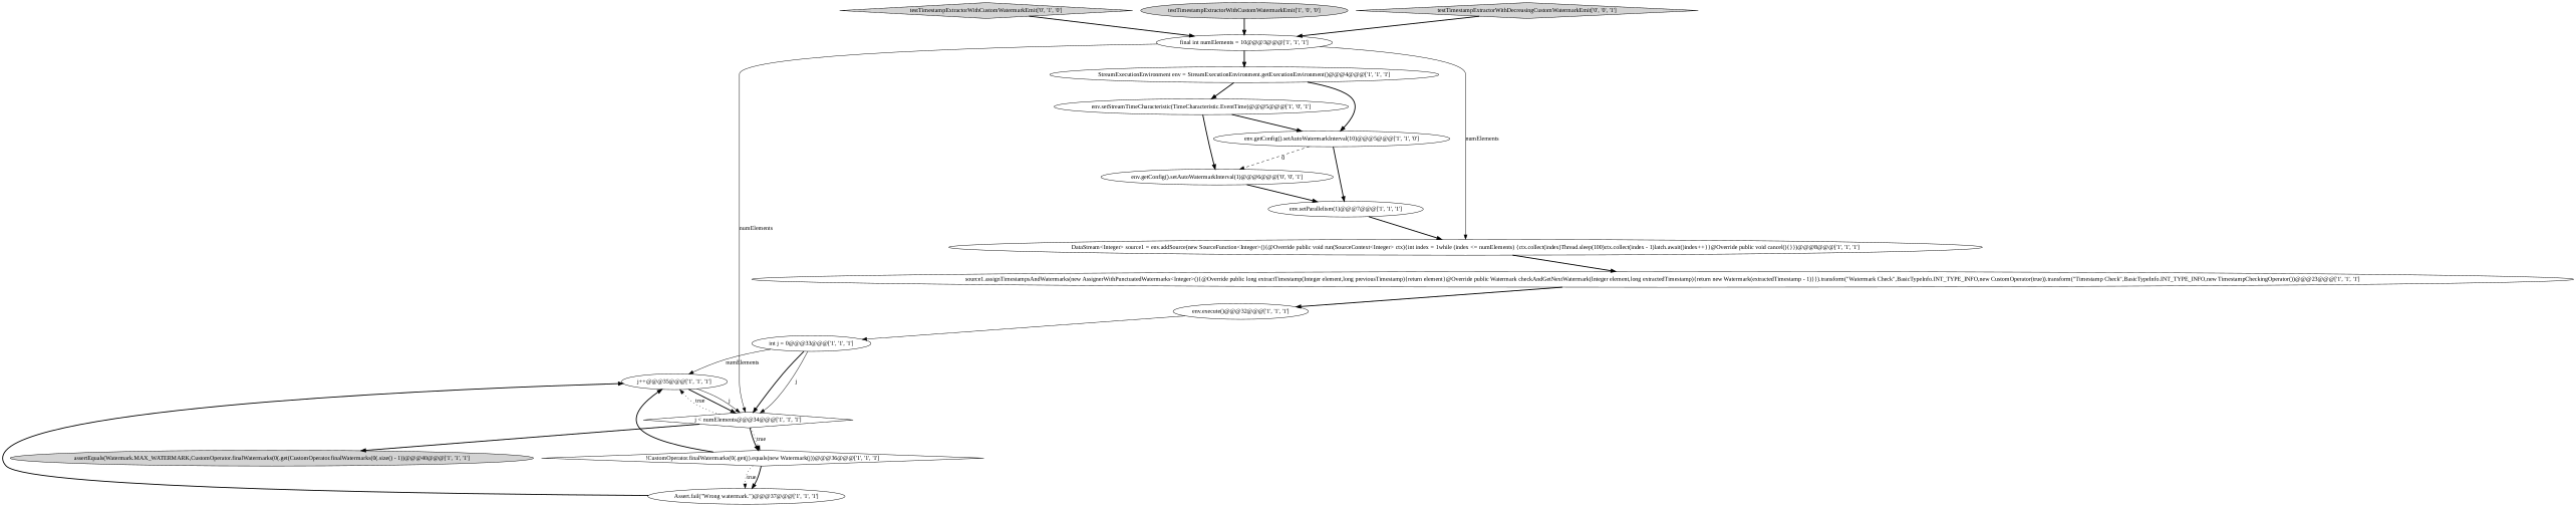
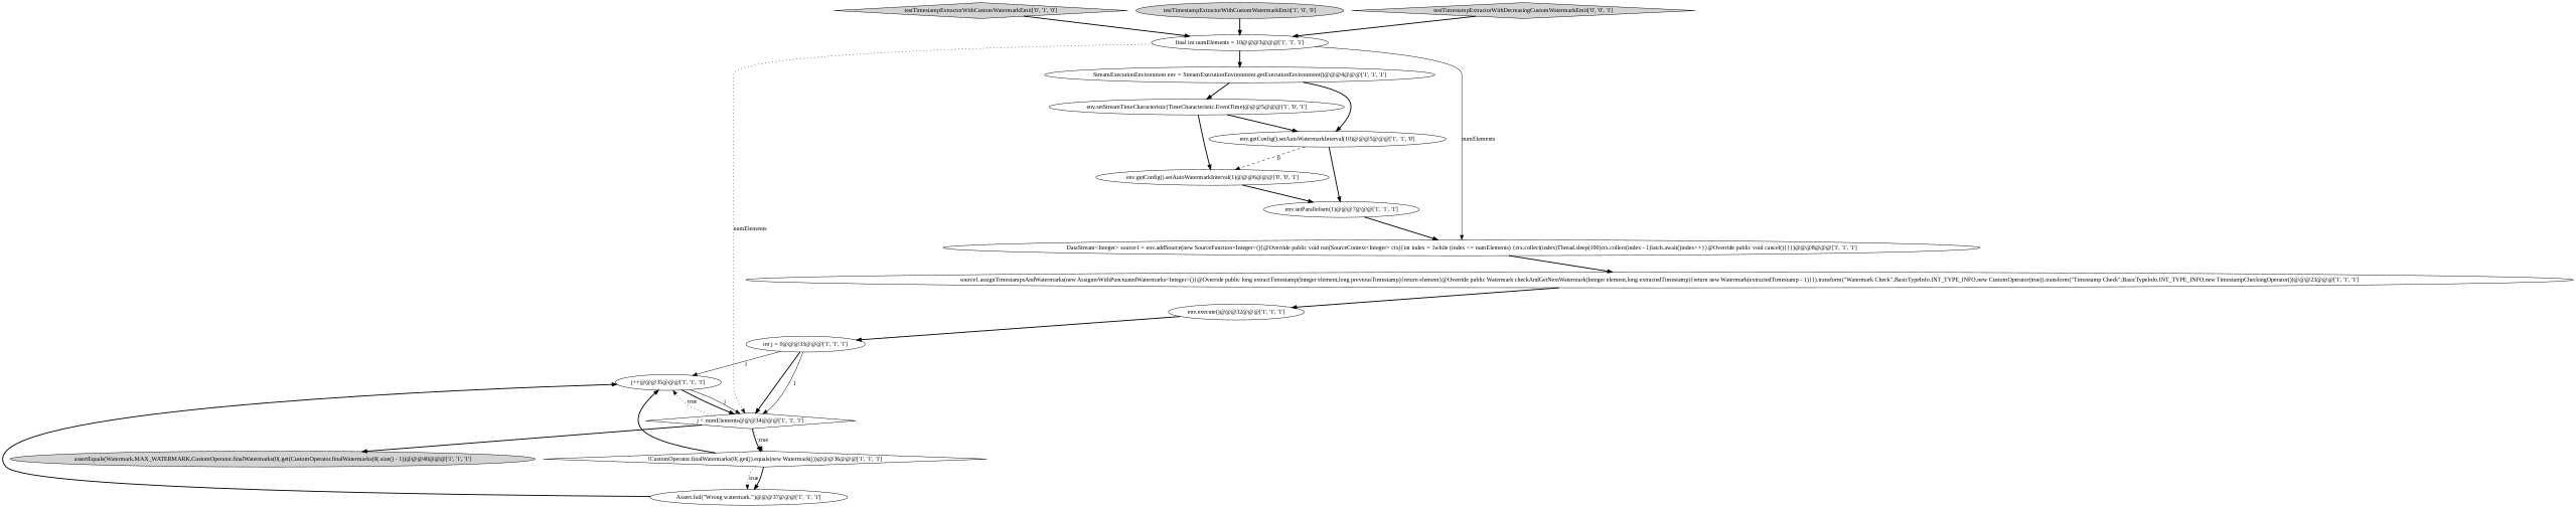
  digraph {
    fontname="Liberation Serif"
    node [fillcolor=white fontname="Liberation Serif" shape=ellipse style=filled]
    edge [fontname="Liberation Serif" style=bold]
    n1 [label="int j = 0@@@33@@@['1', '1', '1']"]
    n2 [label="j++@@@35@@@['1', '1', '1']"]
    n3 [label="j < numElements@@@34@@@['1', '1', '1']" shape=diamond]
    n4 [fillcolor=lightgray label="assertEquals(Watermark.MAX_WATERMARK,CustomOperator.finalWatermarks(0(.get(CustomOperator.finalWatermarks(0(.size() - 1))@@@40@@@['1', '1', '1']"]
    n5 [label="!CustomOperator.finalWatermarks(0(.get(j).equals(new Watermark(j))@@@36@@@['1', '1', '1']" shape=diamond]
    n6 [label="Assert.fail(\"Wrong watermark.\")@@@37@@@['1', '1', '1']"]
    n7 [label="env.setParallelism(1)@@@7@@@['1', '1', '1']"]
    n8 [label="DataStream<Integer> source1 = env.addSource(new SourceFunction<Integer>(){@Override public void run(SourceContext<Integer> ctx){int index = 1while (index <= numElements) {ctx.collect(index)Thread.sleep(100)ctx.collect(index - 1)latch.await()index++}}@Override public void cancel(){}})@@@8@@@['1', '1', '1']"]
    n9 [label="source1.assignTimestampsAndWatermarks(new AssignerWithPunctuatedWatermarks<Integer>(){@Override public long extractTimestamp(Integer element,long previousTimestamp){return element}@Override public Watermark checkAndGetNextWatermark(Integer element,long extractedTimestamp){return new Watermark(extractedTimestamp - 1)}}).transform(\"Watermark Check\",BasicTypeInfo.INT_TYPE_INFO,new CustomOperator(true)).transform(\"Timestamp Check\",BasicTypeInfo.INT_TYPE_INFO,new TimestampCheckingOperator())@@@23@@@['1', '1', '1']"]
    n10 [fillcolor=lightgray label="testTimestampExtractorWithCustomWatermarkEmit['0', '1', '0']" shape=diamond]
    n11 [label="final int numElements = 10@@@3@@@['1', '1', '1']"]
    n12 [label="StreamExecutionEnvironment env = StreamExecutionEnvironment.getExecutionEnvironment()@@@4@@@['1', '1', '1']"]
    n13 [fillcolor=lightgray label="testTimestampExtractorWithCustomWatermarkEmit['1', '0', '0']"]
    n14 [label="env.execute()@@@32@@@['1', '1', '1']"]
    n15 [label="env.getConfig().setAutoWatermarkInterval(10)@@@5@@@['1', '1', '0']"]
    n16 [label="env.getConfig().setAutoWatermarkInterval(1)@@@6@@@['0', '0', '1']"]
    n17 [label="env.setStreamTimeCharacteristic(TimeCharacteristic.EventTime)@@@5@@@['1', '0', '1']"]
    n18 [fillcolor=lightgray label="testTimestampExtractorWithDecreasingCustomWatermarkEmit['0', '0', '1']" shape=diamond]
-   n1 -> n2 [label=numElements style=solid]
+   n1 -> n2 [label=j style=solid]
    n1 -> n3 [label=j style=solid]
    n1 -> n3
    n2 -> n3
    n2 -> n3 [label=j style=solid]
    n3 -> n2 [label=true style=dotted]
    n3 -> n4
    n3 -> n5 [label=true style=dotted]
    n3 -> n5
    n5 -> n2
    n5 -> n6 [label=true style=dotted]
    n5 -> n6
    n6 -> n2
    n7 -> n8
    n8 -> n9
    n9 -> n14
    n10 -> n11
-   n11 -> n3 [label=numElements style=solid]
+   n11 -> n3 [label=numElements style=dotted]
    n11 -> n8 [label=numElements style=solid]
    n11 -> n12
    n12 -> n15
    n12 -> n17
    n13 -> n11
-   n14 -> n1 [style=solid]
+   n14 -> n1
    n15 -> n7
    n15 -> n16 [label=0 style=dashed]
    n16 -> n7
    n17 -> n15
    n17 -> n16
    n18 -> n11
  }
